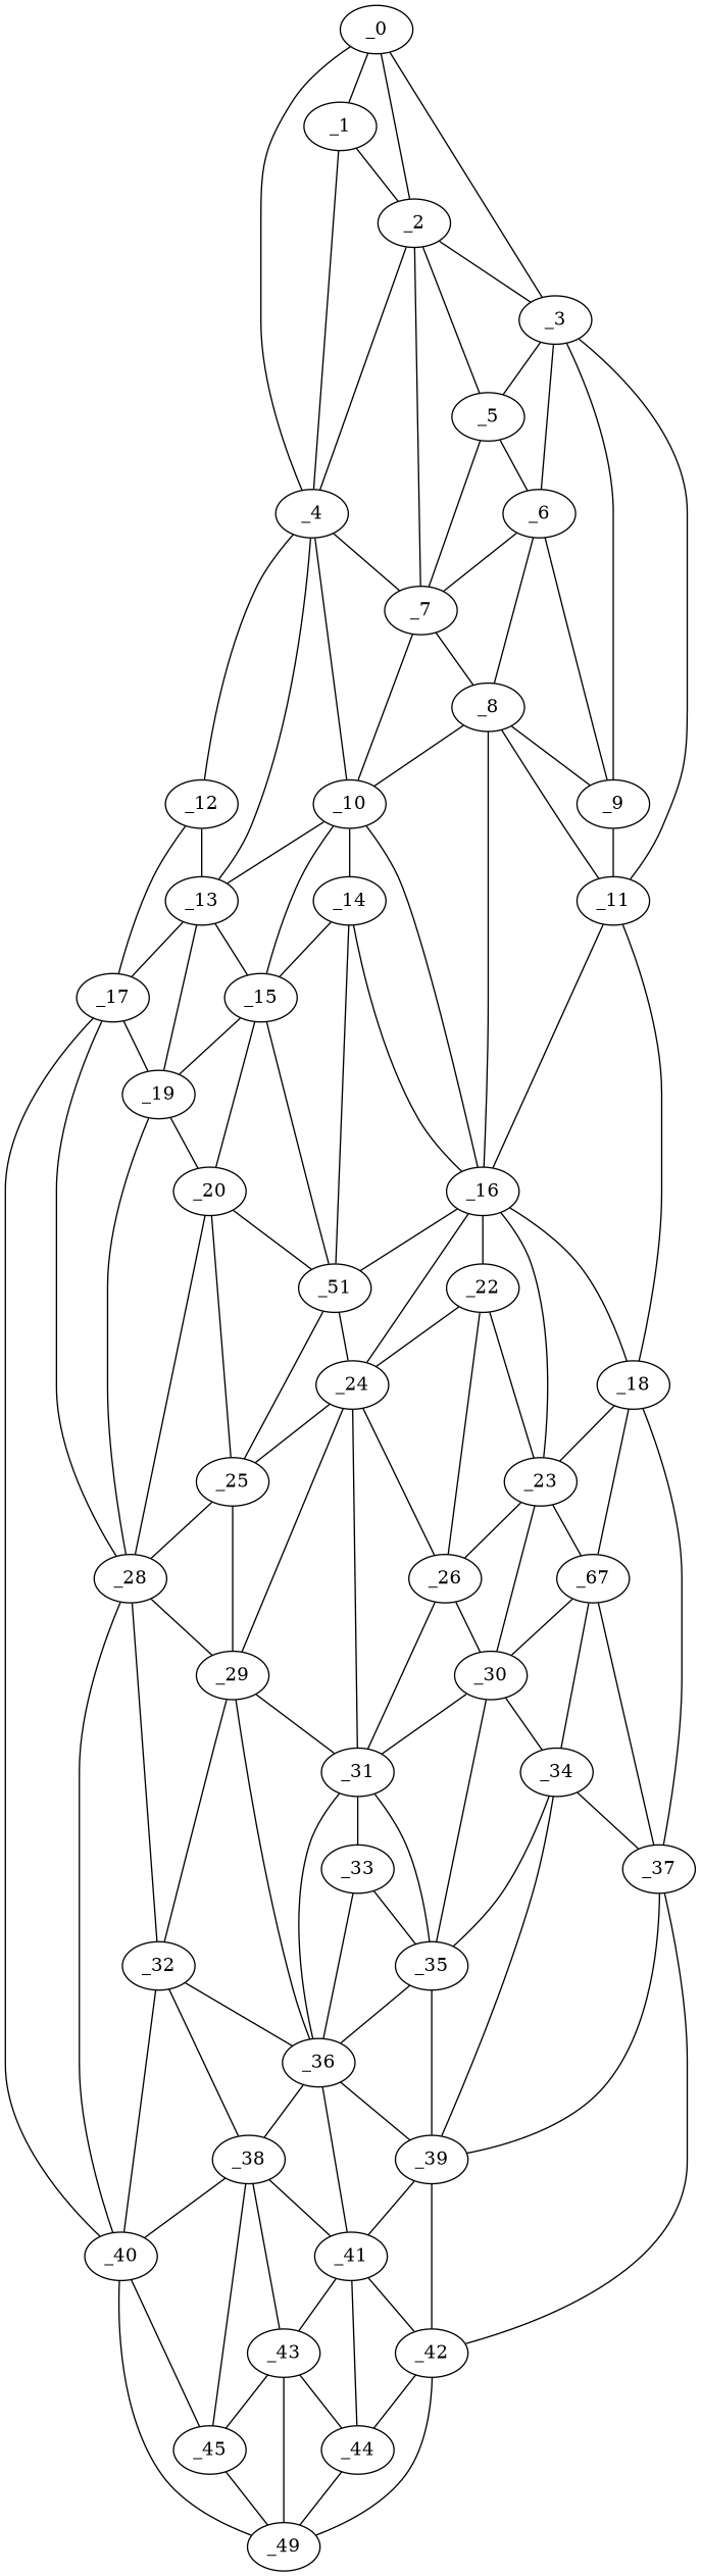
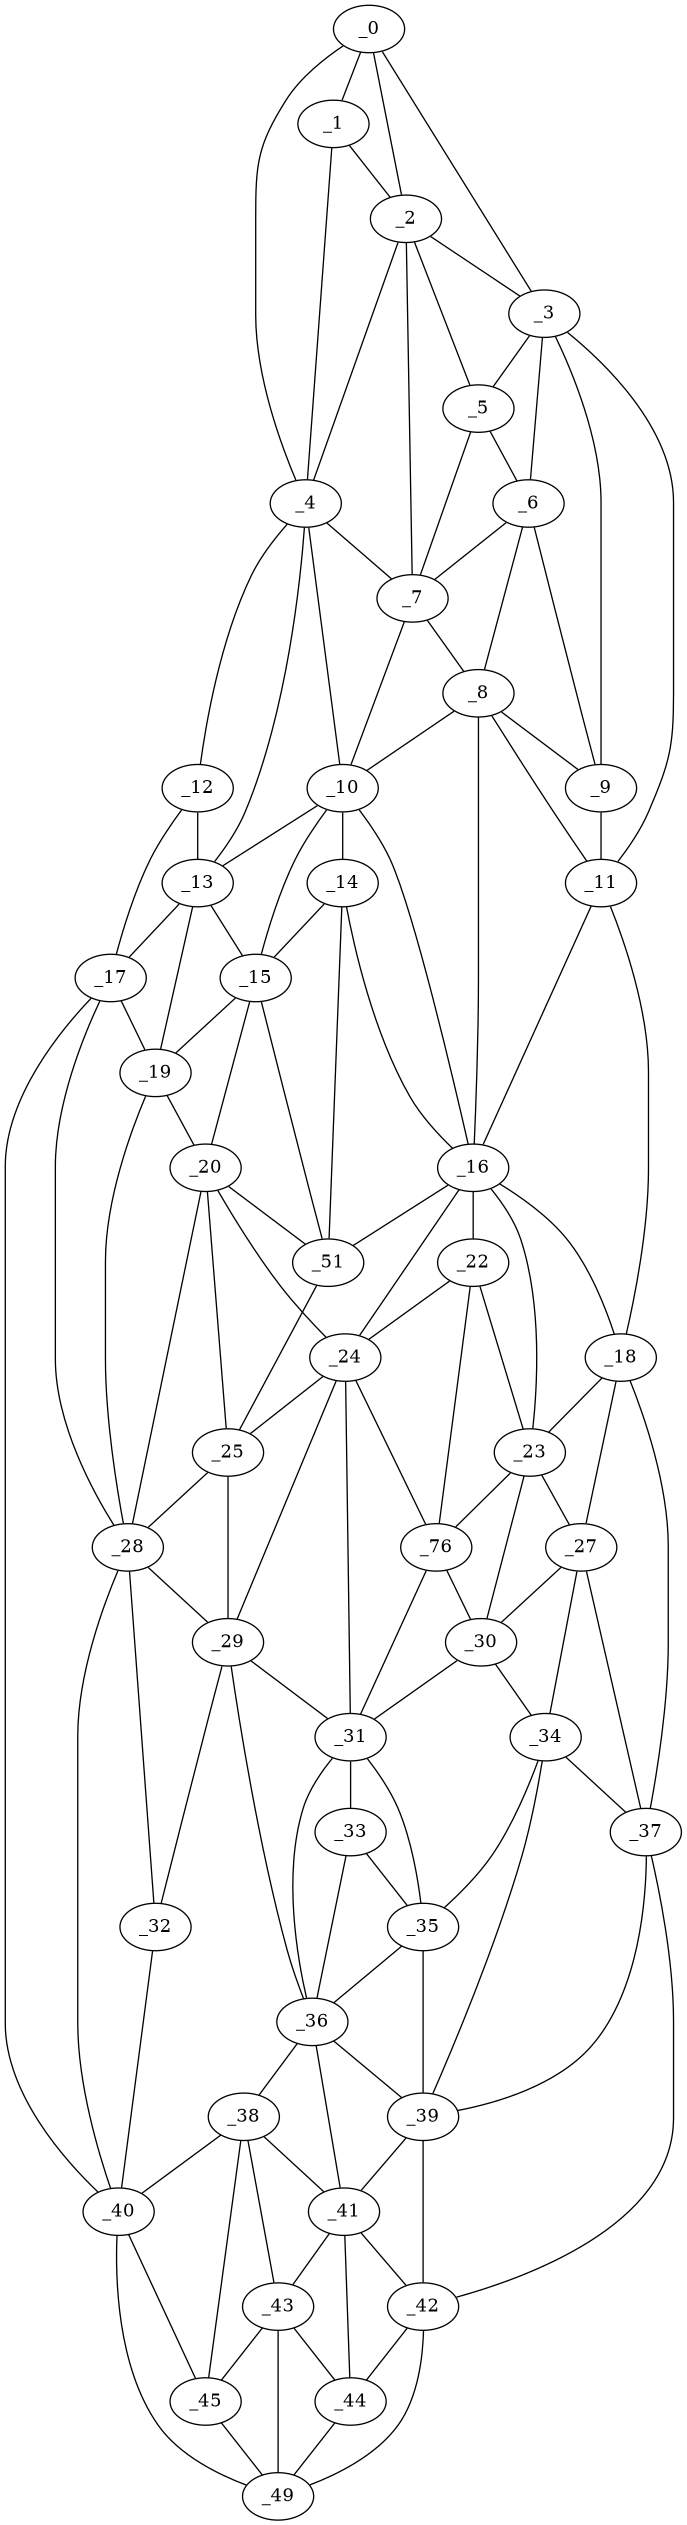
  graph {
    node [x=54 y=74]
    edge [valence=2]
    _0 [x=4]
    _1 [x=5 y=70]
    _2 [x=6 y=65]
    _3 [x=8 y=48]
    _4 [x=15 y=82]
    _5 [x=20 y=53]
    _7 [x=29 y=57]
    _6 [x=23 y=49]
    _9 [x=32 y=38]
    _11 [x=39 y=33]
    _10 [x=33 y=61]
    _12 [x=40 y=97]
    _13 [x=41 y=85]
    _8 [x=30 y=50]
    _16 [y=56]
    _18 [x=56 y=29]
    _14 [x=46 y=66]
    _15 [x=46 y=77]
    _17 [y=99]
    _19 [x=58 y=88]
    n21 [label=_51 x=61]
    _22 [x=65 y=54]
    _23 [x=66 y=34]
    _24 [x=67 y=60]
-   _27 [x=77 y=32 label=_67]
+   _27 [x=77 y=32]
    _37 [x=98 y=34]
    _20 [x=59 y=81]
    _28 [x=79 y=83]
    _40 [x=104 y=86]
    _25 [x=67]
-   _26 [x=76 y=52]
+   _26 [x=76 y=52 label=_76]
    _30 [x=82 y=41]
    _29 [x=80 y=72]
    _31 [x=82 y=55]
    _34 [x=91 y=39]
    _39 [x=104 y=47]
    _42 [x=110 y=48]
    _32 [x=86 y=73]
    _45 [x=117 y=71]
    n40 [label=_49 x=125 y=67]
    _35 [x=92 y=49]
    _36 [x=92 y=66]
    _33 [x=88 y=55]
    _38 [x=103]
    _41 [x=108 y=66]
    _44 [x=115 y=61]
    _43 [x=114 y=67]
    _0 -- _1 [valence=1]
    _0 -- _2 [valence=1]
    _0 -- _3 [valence=1]
    _0 -- _4 [valence=1]
    _1 -- _2
    _1 -- _4
    _2 -- _3
    _2 -- _4 [valence=1]
    _2 -- _5
    _2 -- _7
    _3 -- _5 [valence=1]
    _3 -- _6
    _3 -- _9 [valence=1]
    _3 -- _11 [valence=1]
    _4 -- _7 [valence=1]
    _4 -- _10 [valence=1]
    _4 -- _12 [valence=1]
    _4 -- _13
    _5 -- _7
    _5 -- _6 [valence=1]
    _7 -- _10
    _7 -- _8 [valence=1]
    _6 -- _7
    _6 -- _9
    _6 -- _8
    _9 -- _11
    _11 -- _16 [valence=1]
    _11 -- _18 [valence=1]
    _10 -- _13 [valence=1]
    _10 -- _16 [valence=1]
    _10 -- _14
    _10 -- _15
    _12 -- _13 [valence=1]
    _12 -- _17 [valence=1]
    _13 -- _15 [valence=1]
    _13 -- _17 [valence=1]
    _13 -- _19
    _8 -- _9 [valence=1]
    _8 -- _11
    _8 -- _10
    _8 -- _16
    _16 -- _18
    _16 -- n21 [valence=1]
    _16 -- _22
    _16 -- _23
    _16 -- _24
    _18 -- _23
    _18 -- _27 [valence=1]
    _18 -- _37 [valence=1]
    _14 -- _16
    _14 -- _15
    _14 -- n21
    _15 -- _19
    _15 -- n21
    _15 -- _20 [valence=1]
    _17 -- _19
    _17 -- _28 [valence=1]
    _17 -- _40 [valence=1]
    _19 -- _20 [valence=1]
    _19 -- _28
-   n21 -- _24
+   _20 -- _24
    n21 -- _25 [valence=1]
    _22 -- _23
    _22 -- _24
    _22 -- _26
    _23 -- _27
    _23 -- _26
    _23 -- _30
    _24 -- _25 [valence=1]
    _24 -- _26 [valence=1]
    _24 -- _29 [valence=1]
    _24 -- _31
    _27 -- _37
    _27 -- _30 [valence=1]
    _27 -- _34 [valence=1]
    _37 -- _39
    _37 -- _42 [valence=1]
    _20 -- n21
    _20 -- _28 [valence=1]
    _20 -- _25
    _28 -- _40
    _28 -- _29
    _28 -- _32
    _40 -- _45
    _40 -- n40 [valence=1]
    _25 -- _28 [valence=1]
    _25 -- _29
    _26 -- _30 [valence=1]
    _26 -- _31 [valence=1]
    _30 -- _31
    _30 -- _34 [valence=1]
-   _30 -- _35 [valence=1]
    _29 -- _31 [valence=1]
    _29 -- _32
    _29 -- _36
    _31 -- _35
    _31 -- _36
    _31 -- _33 [valence=1]
    _34 -- _37
    _34 -- _39 [valence=1]
    _34 -- _35
    _39 -- _42
    _39 -- _41 [valence=1]
    _42 -- n40 [valence=1]
    _42 -- _44
    _32 -- _40
-   _32 -- _36 [valence=1]
-   _32 -- _38
    _45 -- n40 [valence=1]
    _35 -- _39
    _35 -- _36 [valence=1]
    _36 -- _39
    _36 -- _38
    _36 -- _41
    _33 -- _35
    _33 -- _36
    _38 -- _40 [valence=1]
    _38 -- _45 [valence=1]
    _38 -- _41
    _38 -- _43
    _41 -- _42 [valence=1]
    _41 -- _44
    _41 -- _43
    _44 -- n40
    _43 -- _45
    _43 -- n40 [valence=1]
    _43 -- _44
  }
